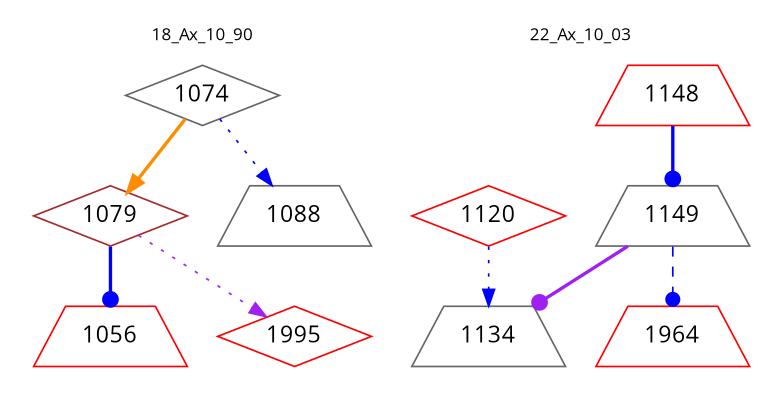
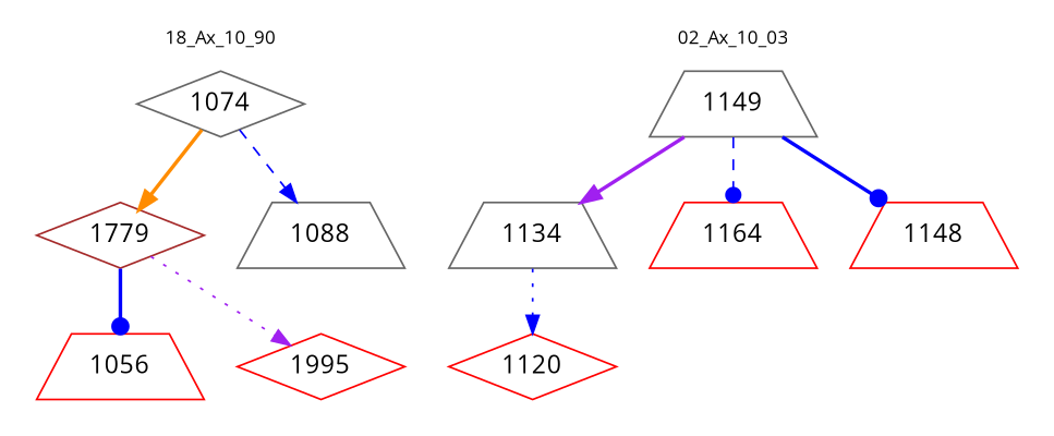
  digraph {
    fontname="Open Sans"
    node [color=red fontname="Open Sans" shape=trapezium]
    edge [arrowhead=normal color=blue fontname="Open Sans" style=bold]
    n1 [color=gray40 label=1074 shape=diamond]
    n2 [label=1056]
-   n3 [color=brown label=1079 shape=diamond]
+   n3 [color=brown label=1779 shape=diamond]
    n4 [color=gray40 label=1088]
    n5 [label=1995 shape=diamond]
    n6 [color=gray40 label=1149]
    n7 [color=gray40 label=1134]
-   n8 [label=1964]
+   n8 [label=1164]
    n9 [label=1148]
    n10 [label=1120 shape=diamond]
    subgraph cluster_1 {
      color=white
      fontsize=10
      label="18_Ax_10_90"
      n1
      n2
      n3
      n4
      n5
    }
    subgraph cluster_2 {
      color=white
      fontsize=10
-     label="22_Ax_10_03"
+     label="02_Ax_10_03"
      n6
      n7
      n8
      n9
      n10
    }
    n1 -> n3 [color=darkorange]
-   n1 -> n4 [style=dotted]
+   n1 -> n4 [style=dashed]
    n3 -> n2 [arrowhead=dot]
    n3 -> n5 [color=purple style=dotted]
-   n6 -> n7 [arrowhead=dot color=purple]
+   n6 -> n7 [color=purple]
    n6 -> n8 [arrowhead=dot style=dashed]
-   n9 -> n6 [arrowhead=dot]
-   n10 -> n7 [style=dotted]
+   n6 -> n9 [arrowhead=dot]
+   n7 -> n10 [style=dotted]
  }
